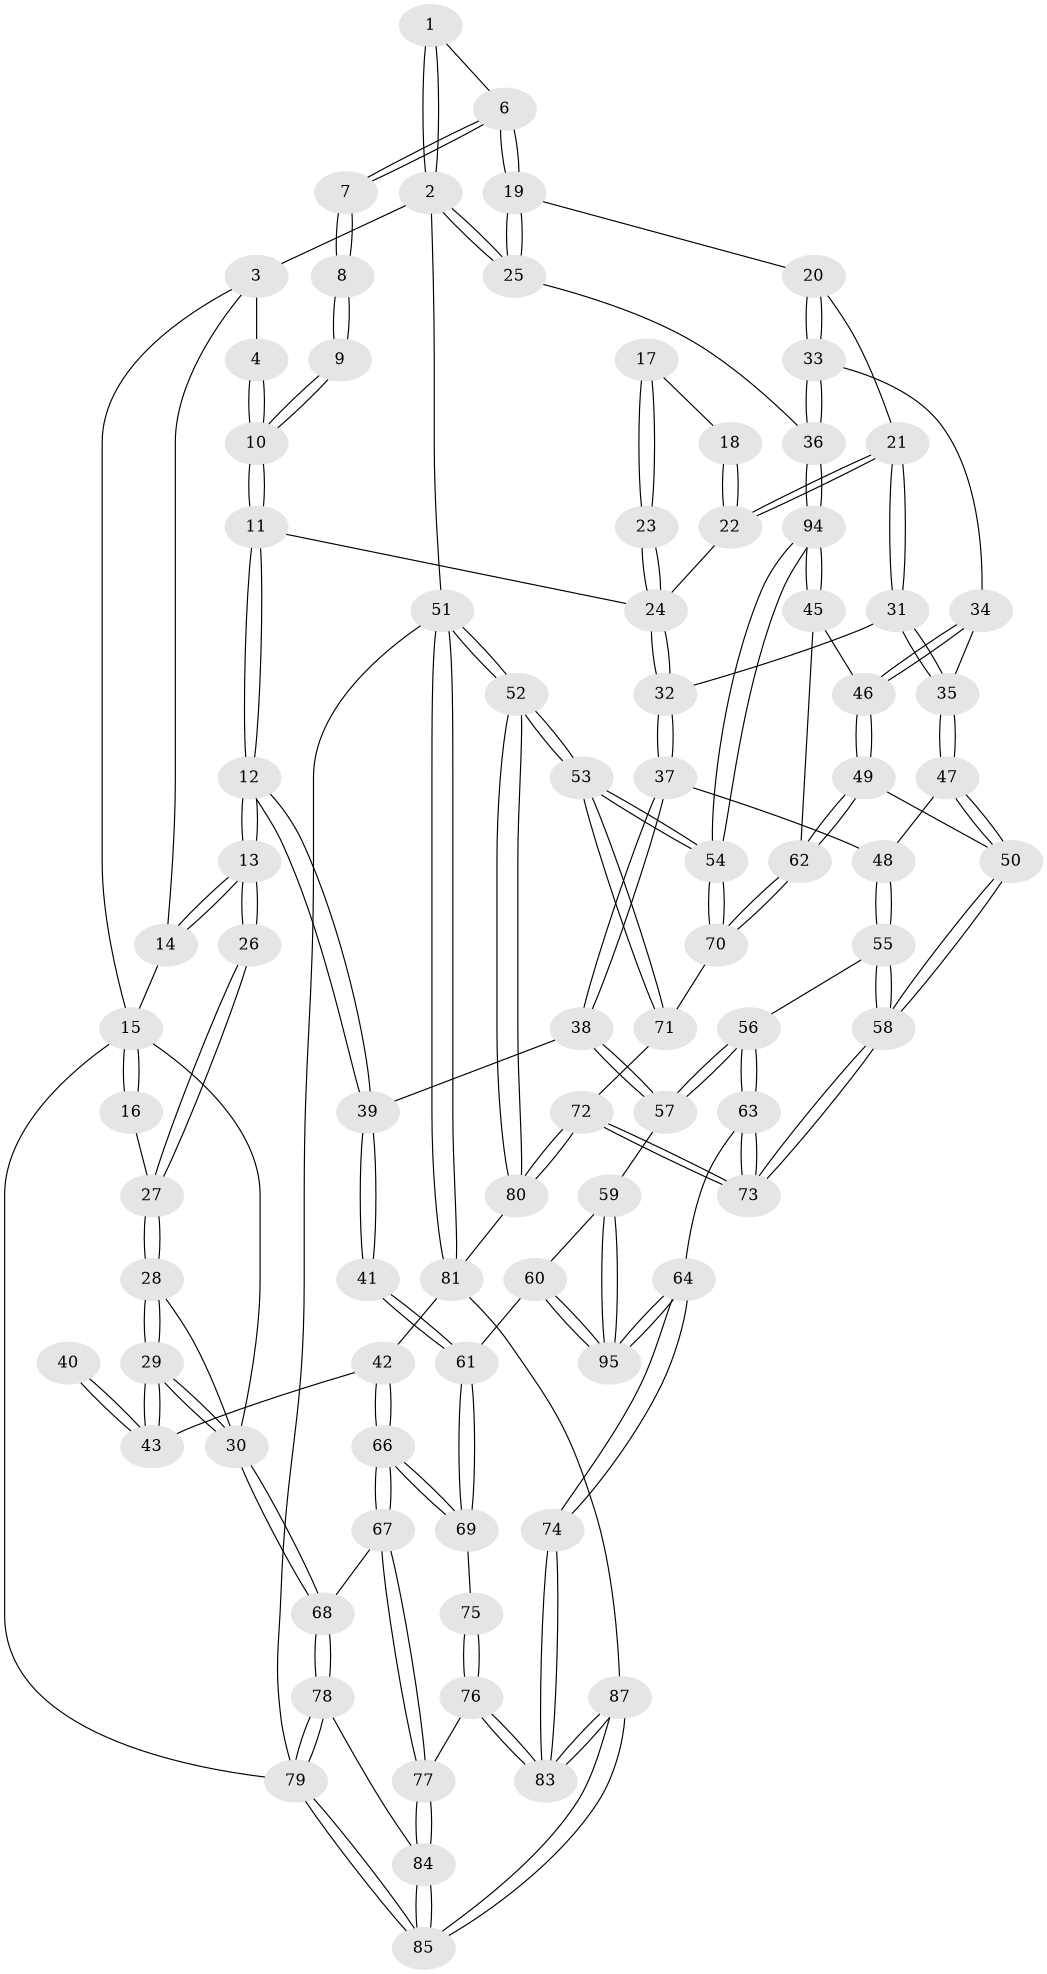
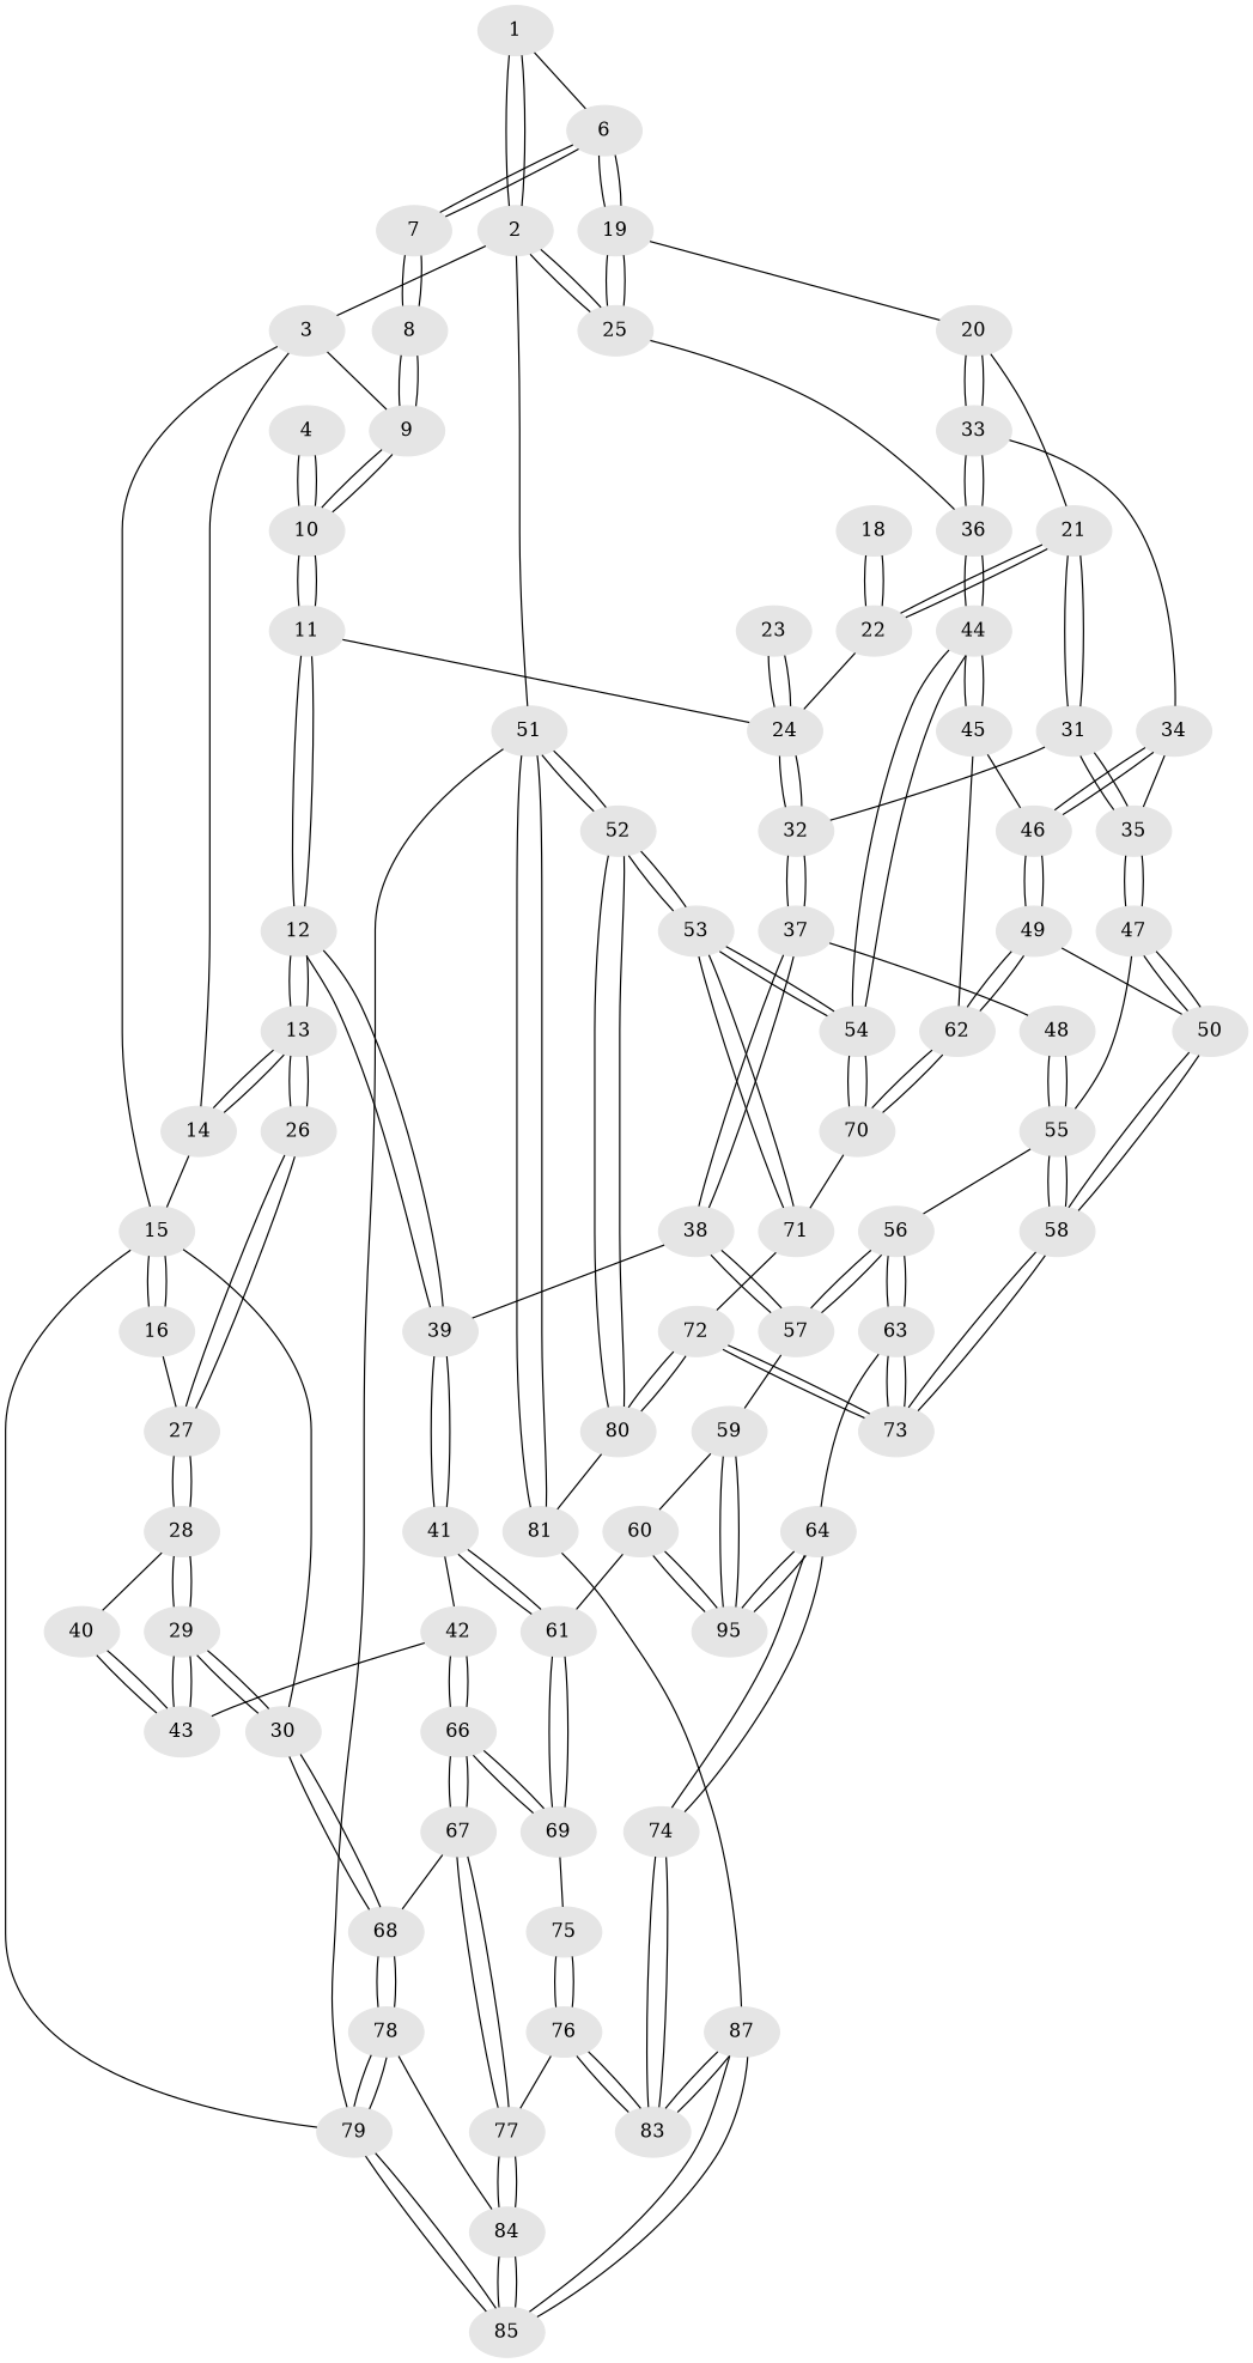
  graph {
    node [color=gray90 style=filled]
    1
    2
    6
    3
    25
    51
    7
    19
    4
    14
    15
    36
    79
    52
    81
    10
    16
    30
    11
    8
    9
    20
-   17
    18
    23
    12
    24
    13
    39
    32
    26
    41
    27
    68
    85
    28
    22
    21
    33
    31
    34
    35
    37
-   44 [label=94]
+   44
    29
    40
    43
    78
    47
    38
    48
    46
    49
    50
    45
    54
    57
    55
    59
    42
    61
    66
    69
    67
    62
    70
    58
    56
    73
    53
    80
    n72 [label=87]
    71
    72
    63
    64
    60
    n78 [label=95]
    75
    74
    83
    77
    84
    76
    1 -- 2
    1 -- 2
    1 -- 6
    2 -- 3
    2 -- 25
    2 -- 25
    2 -- 51
    6 -- 7
    6 -- 7
    6 -- 19
    6 -- 19
-   3 -- 4
+   3 -- 9
    3 -- 14
    3 -- 15
    25 -- 36
    51 -- 79
    51 -- 52
    51 -- 52
    51 -- 81
    51 -- 81
    7 -- 8
    7 -- 8
    19 -- 25
    19 -- 25
    19 -- 20
    4 -- 10
    4 -- 10
    14 -- 15
    15 -- 79
    15 -- 16
    15 -- 16
    15 -- 30
    36 -- 44
    36 -- 44
    79 -- 85
    79 -- 85
    52 -- 53
    52 -- 53
    52 -- 80
    52 -- 80
    81 -- n72
    10 -- 11
    10 -- 11
    16 -- 27
    30 -- 68
    30 -- 68
    11 -- 12
    11 -- 12
    11 -- 24
    8 -- 9
    8 -- 9
    9 -- 10
    9 -- 10
    20 -- 21
    20 -- 33
    20 -- 33
-   17 -- 18
-   17 -- 23
-   17 -- 23
    18 -- 22
    18 -- 22
    23 -- 24
    23 -- 24
    12 -- 13
    12 -- 13
    12 -- 39
    12 -- 39
    24 -- 32
    24 -- 32
    13 -- 14
    13 -- 14
    13 -- 26
    13 -- 26
    39 -- 41
    39 -- 41
    32 -- 37
    32 -- 37
    26 -- 27
    26 -- 27
-   81 -- 42
+   41 -- 42
    41 -- 61
    41 -- 61
    27 -- 28
    27 -- 28
    68 -- 78
    68 -- 78
    28 -- 29
    28 -- 29
-   28 -- 30
+   28 -- 40
    22 -- 24
    21 -- 22
    21 -- 22
    21 -- 31
    21 -- 31
    33 -- 36
    33 -- 36
    33 -- 34
    31 -- 32
    31 -- 35
    31 -- 35
    34 -- 35
    34 -- 46
    34 -- 46
    35 -- 47
    35 -- 47
    37 -- 38
    37 -- 38
    37 -- 48
    44 -- 45
    44 -- 45
    44 -- 54
    44 -- 54
    29 -- 30
    29 -- 30
    29 -- 43
    29 -- 43
    40 -- 43
    40 -- 43
    78 -- 79
    78 -- 79
    78 -- 84
-   47 -- 48
+   47 -- 55
    47 -- 50
    47 -- 50
    38 -- 39
    38 -- 57
    38 -- 57
    48 -- 55
    48 -- 55
    46 -- 49
    46 -- 49
    49 -- 50
    49 -- 62
    49 -- 62
    50 -- 58
    50 -- 58
    45 -- 46
    45 -- 62
    54 -- 70
    54 -- 70
    57 -- 59
    55 -- 58
    55 -- 58
    55 -- 56
    59 -- 60
    59 -- n78
    59 -- n78
    42 -- 43
    42 -- 66
    42 -- 66
    61 -- 69
    61 -- 69
    66 -- 69
    66 -- 69
    66 -- 67
    66 -- 67
    69 -- 75
    67 -- 68
    67 -- 77
    67 -- 77
    62 -- 70
    62 -- 70
    70 -- 71
    58 -- 73
    58 -- 73
    56 -- 57
    56 -- 57
    56 -- 63
    56 -- 63
    53 -- 54
    53 -- 54
    53 -- 71
    53 -- 71
    80 -- 81
    n72 -- 85
    n72 -- 85
    n72 -- 83
    n72 -- 83
    71 -- 72
    72 -- 73
    72 -- 73
    72 -- 80
    72 -- 80
    63 -- 73
    63 -- 73
    63 -- 64
    64 -- n78
    64 -- n78
    64 -- 74
    64 -- 74
    60 -- 61
    60 -- n78
    60 -- n78
    75 -- 76
    75 -- 76
    74 -- 83
    74 -- 83
    77 -- 84
    77 -- 84
    84 -- 85
    84 -- 85
    76 -- 83
    76 -- 83
    76 -- 77
  }
